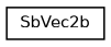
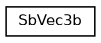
  digraph {
    rankdir=LR
-   n1 [color=black fillcolor=white fontname=Helvetica fontsize=10 height=0.2 label=SbVec2b shape=record style=filled width=0.4]
+   n1 [color=black fillcolor=white fontname=Helvetica fontsize=10 height=0.2 label=SbVec3b shape=record style=filled width=0.4]
  }
